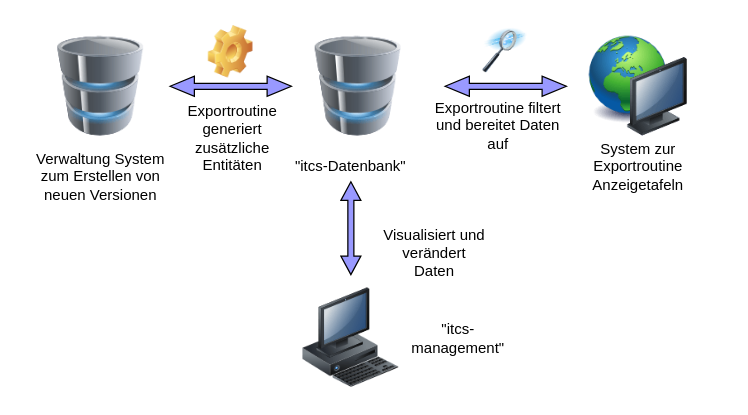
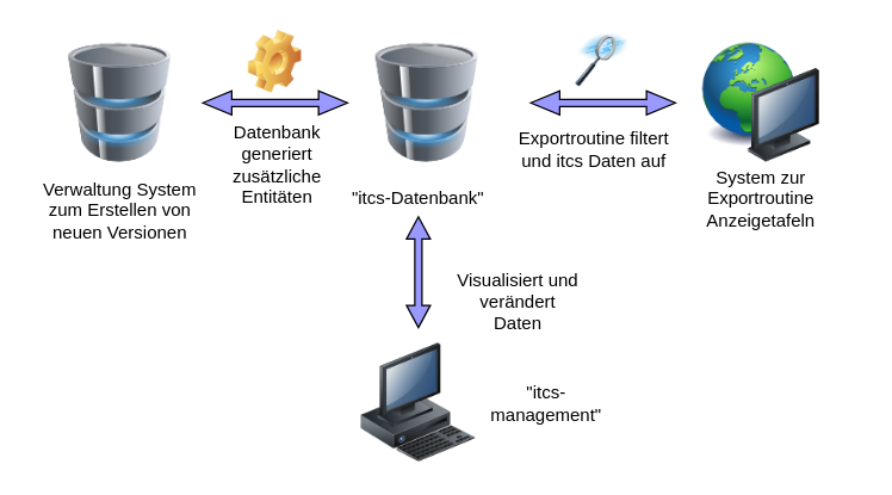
  <mxCell id="0" />
  <mxCell id="1" parent="0" />
  <mxCell id="2" value="Verwaltung System&lt;div&gt;zum Erstellen von neuen Versionen&lt;/div&gt;" style="text;html=1;align=center;verticalAlign=middle;whiteSpace=wrap;rounded=0;" parent="1" vertex="1"><mxGeometry x="20" y="110.73" width="120" height="60" as="geometry" /></mxCell>
  <mxCell id="3" value="&quot;itcs-Datenbank&quot;" style="text;html=1;align=center;verticalAlign=middle;whiteSpace=wrap;rounded=0;" parent="1" vertex="1"><mxGeometry x="219" y="110.73" width="122" height="45" as="geometry" /></mxCell>
  <mxCell id="4" value="System zur Exportroutine Anzeigetafeln" style="text;html=1;align=center;verticalAlign=middle;whiteSpace=wrap;rounded=0;" parent="1" vertex="1"><mxGeometry x="444" y="110.73" width="132" height="45" as="geometry" /></mxCell>
  <mxCell id="5" value="" style="image;html=1;image=img/lib/clip_art/computers/Database_128x128.png" parent="1" vertex="1"><mxGeometry x="40" y="28.5" width="80" height="80" as="geometry" /></mxCell>
  <mxCell id="6" value="" style="image;html=1;image=img/lib/clip_art/computers/Database_128x128.png" parent="1" vertex="1"><mxGeometry x="245.9" y="28.5" width="80" height="80" as="geometry" /></mxCell>
  <mxCell id="7" value="" style="image;html=1;image=img/lib/clip_art/computers/Workstation_128x128.png" parent="1" vertex="1"><mxGeometry x="240" y="230" width="80" height="80" as="geometry" /></mxCell>
  <mxCell id="8" value="" style="shape=doubleArrow;direction=south;whiteSpace=wrap;html=1;fillColor=#9999FF;" parent="1" vertex="1"><mxGeometry x="272" y="144.96" width="16" height="74.27" as="geometry" /></mxCell>
  <mxCell id="9" value="&quot;itcs-management&quot;" style="text;html=1;align=center;verticalAlign=middle;whiteSpace=wrap;rounded=0;" parent="1" vertex="1"><mxGeometry x="325.9" y="250" width="80" height="40" as="geometry" /></mxCell>
  <mxCell id="10" value="Visualisiert und verändert Daten" style="text;html=1;align=center;verticalAlign=middle;whiteSpace=wrap;rounded=0;" parent="1" vertex="1"><mxGeometry x="303" y="187.1" width="87.9" height="30" as="geometry" /></mxCell>
  <mxCell id="11" value="" style="shape=doubleArrow;direction=south;whiteSpace=wrap;html=1;fillColor=#9999FF;rotation=-90;" parent="1" vertex="1"><mxGeometry x="175.9" y="20" width="16" height="97" as="geometry" /></mxCell>
  <mxCell id="12" value="" style="image;html=1;image=img/lib/clip_art/computers/Data_Filtering_128x128.png" parent="1" vertex="1"><mxGeometry x="385.9" y="20" width="36" height="40" as="geometry" /></mxCell>
  <mxCell id="13" value="" style="shape=doubleArrow;direction=south;whiteSpace=wrap;html=1;fillColor=#9999FF;rotation=-90;" parent="1" vertex="1"><mxGeometry x="395.9" y="20" width="16" height="97" as="geometry" /></mxCell>
- <mxCell id="14" value="Exportroutine filtert und bereitet Daten auf" style="text;html=1;align=center;verticalAlign=middle;whiteSpace=wrap;rounded=0;" parent="1" vertex="1"><mxGeometry x="345" y="80" width="106.1" height="40" as="geometry" /></mxCell>
+ <mxCell id="14" value="Exportroutine filtert und itcs Daten auf" style="text;html=1;align=center;verticalAlign=middle;whiteSpace=wrap;rounded=0;" parent="1" vertex="1"><mxGeometry x="345" y="80" width="106.1" height="40" as="geometry" /></mxCell>
  <mxCell id="15" value="" style="image;html=1;image=img/lib/clip_art/computers/Network_128x128.png" parent="1" vertex="1"><mxGeometry x="470" y="28.5" width="80" height="80" as="geometry" /></mxCell>
- <mxCell id="16" value="Exportroutine&lt;div&gt;generiert zusätzliche Entitäten&lt;/div&gt;" style="text;html=1;align=center;verticalAlign=middle;whiteSpace=wrap;rounded=0;" parent="1" vertex="1"><mxGeometry x="130.85" y="90" width="109.15" height="40" as="geometry" /></mxCell>
+ <mxCell id="16" value="Datenbank&lt;div&gt;generiert zusätzliche Entitäten&lt;/div&gt;" style="text;html=1;align=center;verticalAlign=middle;whiteSpace=wrap;rounded=0;" parent="1" vertex="1"><mxGeometry x="130.85" y="90" width="109.15" height="40" as="geometry" /></mxCell>
  <mxCell id="17" value="" style="shape=image;html=1;verticalLabelPosition=bottom;verticalAlign=top;imageAspect=1;aspect=fixed;image=img/clipart/Gear_128x128.png" parent="1" vertex="1"><mxGeometry x="166" y="20" width="35.8" height="42" as="geometry" /></mxCell>
